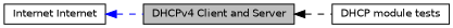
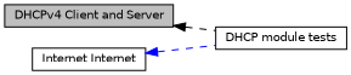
  digraph {
    rankdir=LR
    node [color=black fillcolor=white fontname=Helvetica fontsize=10 shape=box style=filled]
    edge [dir=back fontname=Helvetica fontsize=10 labelfontname=Helvetica labelfontsize=10 shape=plaintext style=dashed]
    n1 [fillcolor=grey75 fontcolor=black height=0.2 label="DHCPv4 Client and Server" width=0.4]
    n2 [height=0.2 label="DHCP module tests" width=0.4]
    n3 [height=0.2 label="Internet Internet" width=0.4]
    n1 -> n2 [color=black]
-   n3 -> n1 [color=blue]
+   n3 -> n2 [color=blue]
  }
